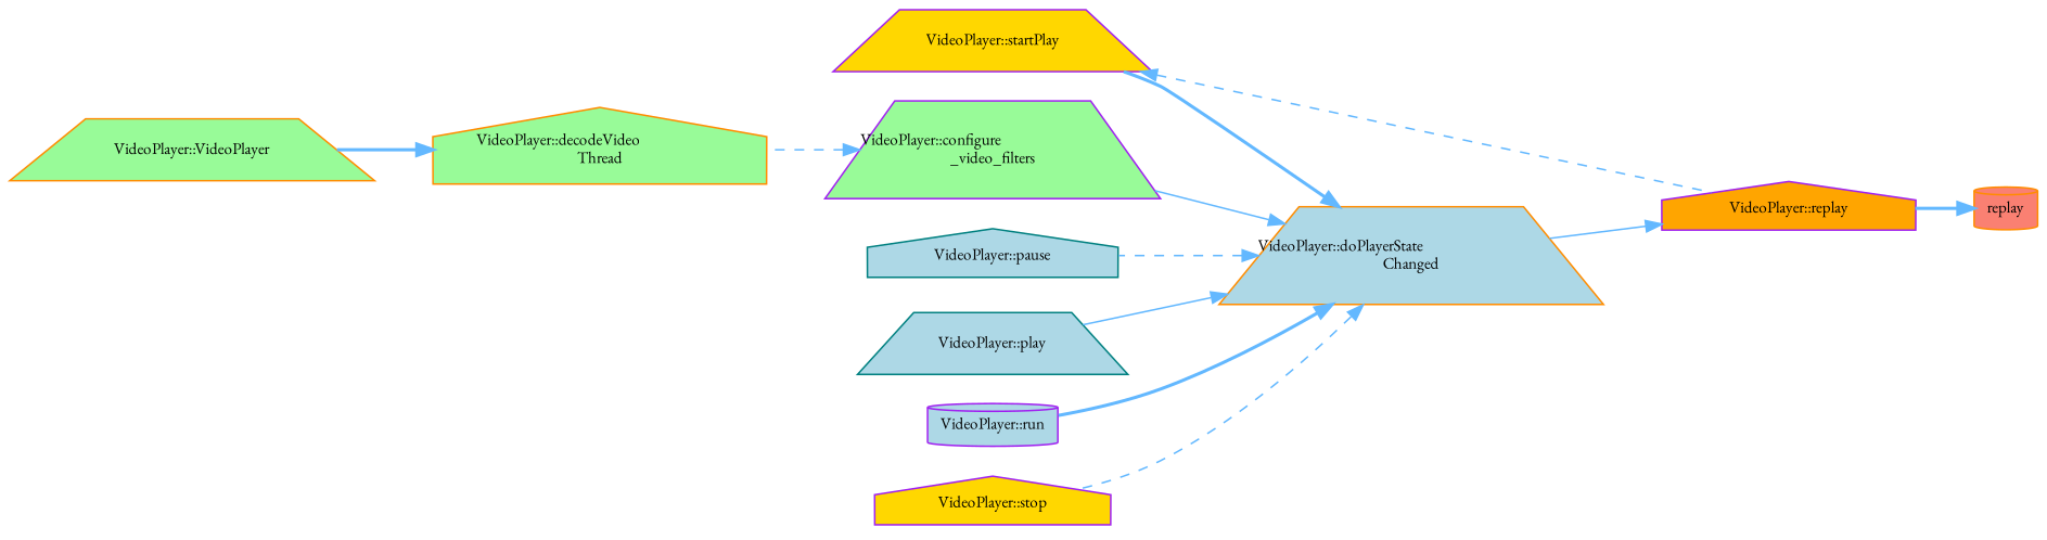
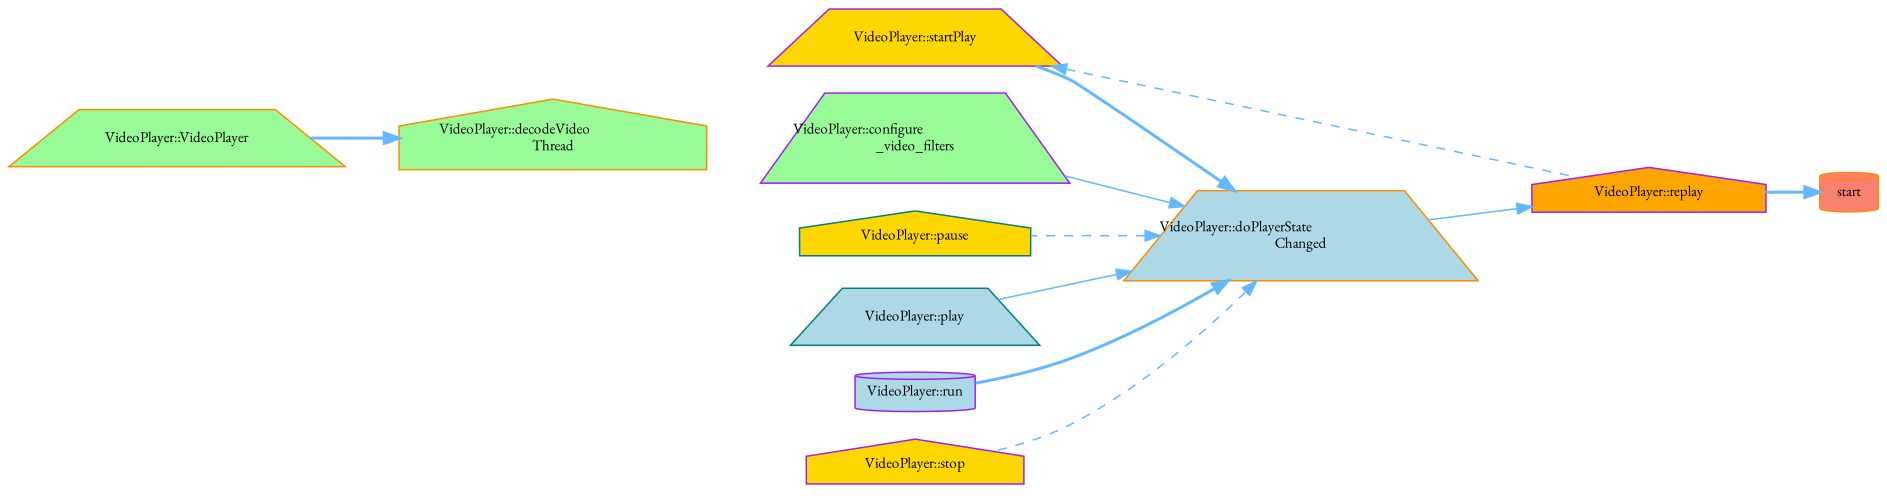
  digraph {
    fontname="EB Garamond"
    rankdir=RL
    node [color=purple fillcolor=lightblue fontname="EB Garamond" fontsize=10 shape=trapezium style=filled]
    edge [color=steelblue1 dir=back fontname="EB Garamond" fontsize=10 labelfontname=Helvetica labelfontsize=10 style=bold]
-   n1 [color=darkorange fillcolor=salmon fontcolor=black height=0.2 label=replay shape=cylinder width=0.4]
+   n1 [color=darkorange fillcolor=salmon fontcolor=black height=0.2 label=start shape=cylinder width=0.4]
    n2 [fillcolor=orange height=0.2 label="VideoPlayer::replay" shape=house width=0.4]
    n3 [fillcolor=gold height=0.2 label="VideoPlayer::startPlay" width=0.4]
    n4 [color=darkorange height=0.2 label="VideoPlayer::doPlayerState\lChanged" width=0.4]
    n5 [fillcolor=palegreen height=0.2 label="VideoPlayer::configure\l_video_filters" width=0.4]
-   n6 [color=teal height=0.2 label="VideoPlayer::pause" shape=house width=0.4]
+   n6 [color=teal fillcolor=gold height=0.2 label="VideoPlayer::pause" shape=house width=0.4]
    n7 [color=teal height=0.2 label="VideoPlayer::play" width=0.4]
    n8 [height=0.2 label="VideoPlayer::run" shape=cylinder width=0.4]
    n9 [fillcolor=gold height=0.2 label="VideoPlayer::stop" shape=house width=0.4]
    n10 [color=darkorange fillcolor=palegreen height=0.2 label="VideoPlayer::decodeVideo\lThread" shape=house width=0.4]
    n11 [color=darkorange fillcolor=palegreen height=0.2 label="VideoPlayer::VideoPlayer" width=0.4]
    n1 -> n2
    n2 -> n4 [style=solid]
    n3 -> n2 [style=dashed]
    n4 -> n3
    n4 -> n5 [style=solid]
    n4 -> n6 [style=dashed]
    n4 -> n7 [style=solid]
    n4 -> n8
    n4 -> n9 [style=dashed]
-   n5 -> n10 [style=dashed]
    n10 -> n11
  }
